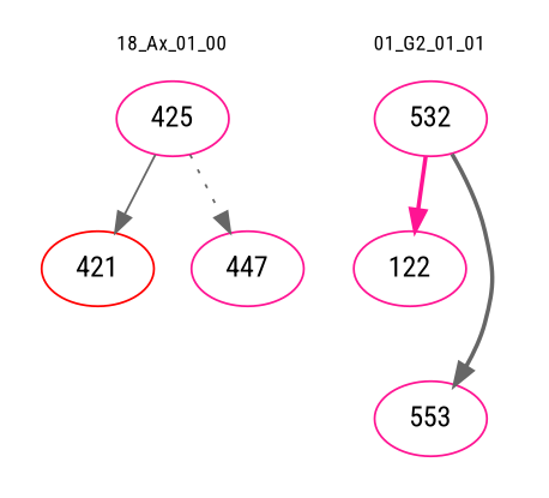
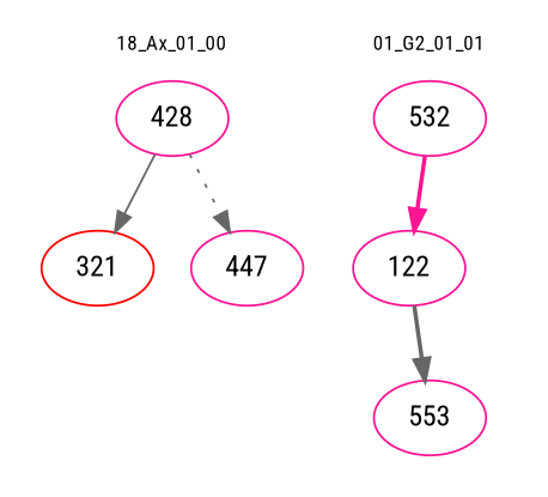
  digraph {
    fontname="Roboto Condensed"
    node [color=deeppink fontname="Roboto Condensed"]
    edge [color=gray40 fontname="Roboto Condensed" style=bold]
-   n1 [label=425]
-   n2 [color=red label=421]
+   n1 [label=428]
+   n2 [color=red label=321]
    n3 [label=447]
    n4 [label=532]
    n5 [label=122]
    n6 [label=553]
    subgraph cluster_1 {
      color=white
      fontsize=10
      label="18_Ax_01_00"
      n1
      n2
      n3
    }
    subgraph cluster_2 {
      color=white
      fontsize=10
      label="01_G2_01_01"
      n4
      n5
      n6
    }
    n1 -> n2 [style=solid]
    n1 -> n3 [style=dotted]
    n4 -> n5 [color=deeppink]
-   n4 -> n6
+   n5 -> n6
  }
